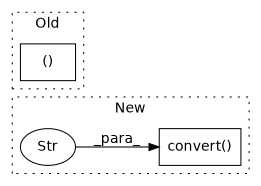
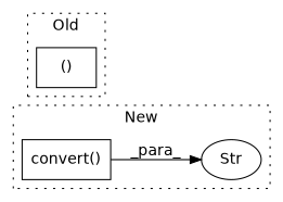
  digraph {
    rankdir=LR
    fontname="DejaVu Sans"
    node [shape=box fontname="DejaVu Sans"]
    n1 [a=75 l="39,1" label="convert()" s="2768,2812"]
    n2 [a=66 l=5 label=Str s=2807 shape=ellipse]
    n3 [a=54 l=8 label="()" s=1497]
    subgraph cluster_1 {
      label=New
      style=dotted
      n1
      n2
    }
    subgraph cluster_2 {
      label=Old
      style=dotted
      n3
    }
-   n2 -> n1 [label=_para_ fontname="DejaVu Sans"]
+   n1 -> n2 [label=_para_ fontname="DejaVu Sans"]
  }
